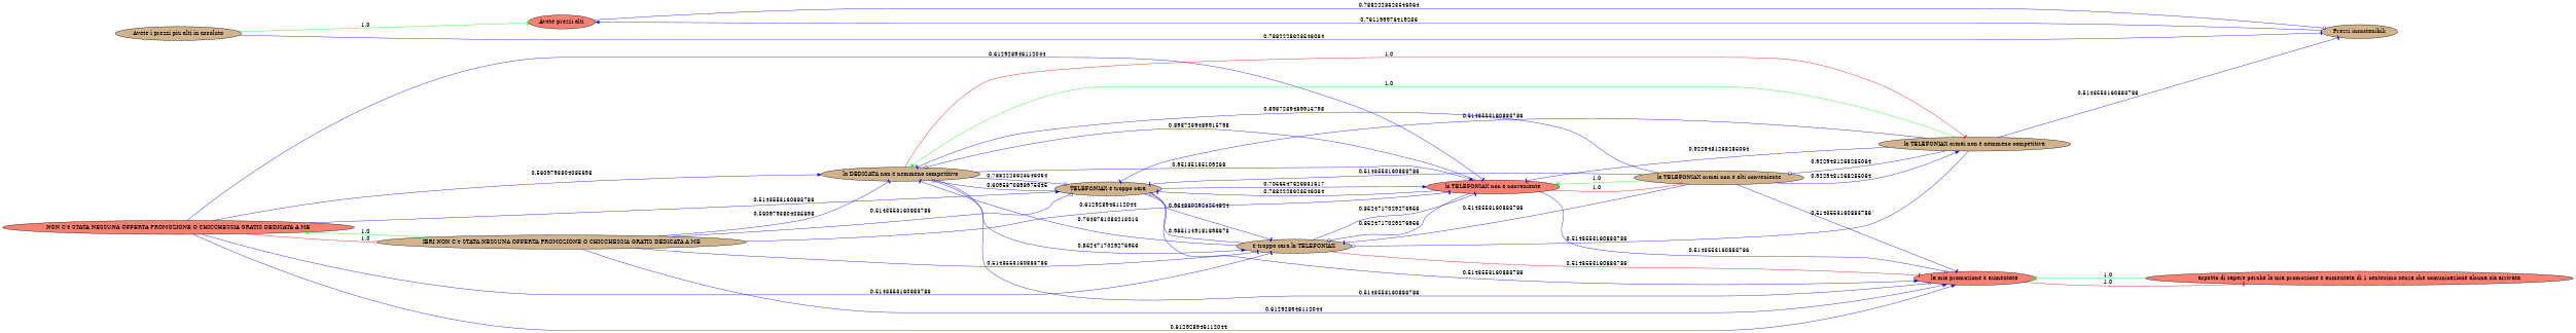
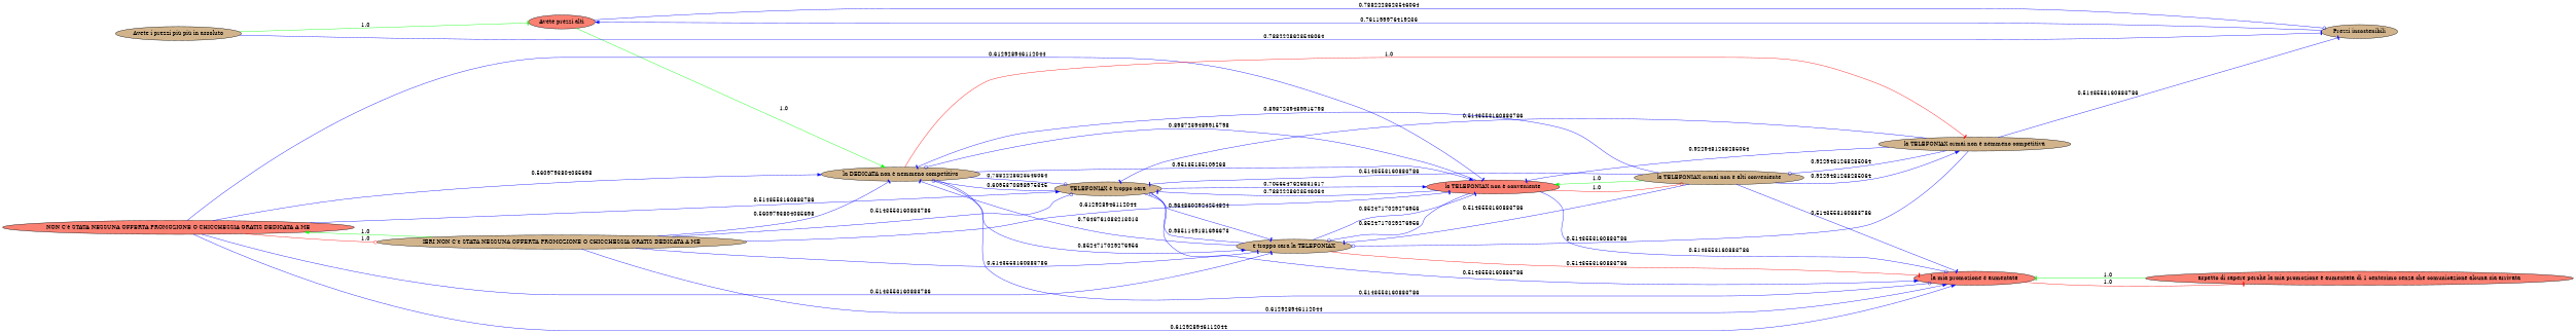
  digraph {
    rankdir=LR
    node [fillcolor=tan style=filled]
    edge [arrowhead=tee color=blue]
    "Avete prezzi alti" [fillcolor=salmon]
    "Prezzi insostenibili"
-   "Avete i prezzi più alti in assoluto"
+   "Avete i prezzi più alti in assoluto" [label="Avete i prezzi più più in assoluto"]
    "NON C'è STATA NESSUNA OFFERTA PROMOZIONE O CHICCHESSIA GRATIS DEDICATA A ME" [fillcolor=salmon]
    "IERI NON C'è STATA NESSUNA OFFERTA PROMOZIONE O CHICCHESSIA GRATIS DEDICATA A ME"
    "TELEFONIAX è troppo cara"
    "la mia promozione è aumentata" [fillcolor=salmon]
    n8 [label="la DEDICATA non è nemmeno competitiva"]
    "la TELEFONIAX non è conveniente" [fillcolor=salmon]
    "è troppo cara la TELEFONIAX"
    "aspetto di sapere perchè la mia promozione è aumentata di 1 centesimo senza che comunicazione alcuna sia arrivata" [fillcolor=salmon]
    "la TELEFONIAX ormai non è nemmeno competitiva"
    n13 [label="la TELEFONIAX ormai non è alti conveniente"]
    "Avete prezzi alti" -> "Prezzi insostenibili" [arrowhead=odot label=0.7882228623546064]
    "Prezzi insostenibili" -> "Avete prezzi alti" [arrowhead=normal label=0.761199976419236]
    "Avete i prezzi più alti in assoluto" -> "Avete prezzi alti" [color=green label=1.0]
    "Avete i prezzi più alti in assoluto" -> "Prezzi insostenibili" [label=0.7882228623546064]
    "NON C'è STATA NESSUNA OFFERTA PROMOZIONE O CHICCHESSIA GRATIS DEDICATA A ME" -> "IERI NON C'è STATA NESSUNA OFFERTA PROMOZIONE O CHICCHESSIA GRATIS DEDICATA A ME" [arrowhead=odot color=red label=1.0]
    "NON C'è STATA NESSUNA OFFERTA PROMOZIONE O CHICCHESSIA GRATIS DEDICATA A ME" -> "TELEFONIAX è troppo cara" [arrowhead=normal label=0.5143553160883786]
    "NON C'è STATA NESSUNA OFFERTA PROMOZIONE O CHICCHESSIA GRATIS DEDICATA A ME" -> "la mia promozione è aumentata" [arrowhead=normal label=0.612928946112044]
    "NON C'è STATA NESSUNA OFFERTA PROMOZIONE O CHICCHESSIA GRATIS DEDICATA A ME" -> n8 [arrowhead=normal label=0.5609793804085698]
    "NON C'è STATA NESSUNA OFFERTA PROMOZIONE O CHICCHESSIA GRATIS DEDICATA A ME" -> "la TELEFONIAX non è conveniente" [label=0.612928946112044]
    "NON C'è STATA NESSUNA OFFERTA PROMOZIONE O CHICCHESSIA GRATIS DEDICATA A ME" -> "è troppo cara la TELEFONIAX" [label=0.5143553160883786]
    "IERI NON C'è STATA NESSUNA OFFERTA PROMOZIONE O CHICCHESSIA GRATIS DEDICATA A ME" -> "NON C'è STATA NESSUNA OFFERTA PROMOZIONE O CHICCHESSIA GRATIS DEDICATA A ME" [arrowhead=normal color=green label=1.0]
    "IERI NON C'è STATA NESSUNA OFFERTA PROMOZIONE O CHICCHESSIA GRATIS DEDICATA A ME" -> "TELEFONIAX è troppo cara" [arrowhead=odot label=0.5143553160883786]
    "IERI NON C'è STATA NESSUNA OFFERTA PROMOZIONE O CHICCHESSIA GRATIS DEDICATA A ME" -> "la mia promozione è aumentata" [arrowhead=normal label=0.612928946112044]
    "IERI NON C'è STATA NESSUNA OFFERTA PROMOZIONE O CHICCHESSIA GRATIS DEDICATA A ME" -> n8 [label=0.5609793804085698]
    "IERI NON C'è STATA NESSUNA OFFERTA PROMOZIONE O CHICCHESSIA GRATIS DEDICATA A ME" -> "la TELEFONIAX non è conveniente" [label=0.612928946112044]
    "IERI NON C'è STATA NESSUNA OFFERTA PROMOZIONE O CHICCHESSIA GRATIS DEDICATA A ME" -> "è troppo cara la TELEFONIAX" [label=0.5143553160883786]
    "TELEFONIAX è troppo cara" -> "la mia promozione è aumentata" [arrowhead=normal label=0.5143553160883786]
    "TELEFONIAX è troppo cara" -> n8 [arrowhead=odot label=0.6095370898975345]
    "TELEFONIAX è troppo cara" -> "la TELEFONIAX non è conveniente" [arrowhead=normal label=0.7056547626831617]
    "TELEFONIAX è troppo cara" -> "è troppo cara la TELEFONIAX" [label=0.9648602924254824]
    "la mia promozione è aumentata" -> "aspetto di sapere perchè la mia promozione è aumentata di 1 centesimo senza che comunicazione alcuna sia arrivata" [color=red label=1.0]
    n8 -> "TELEFONIAX è troppo cara" [arrowhead=odot label=0.7882228623546064]
    n8 -> "la mia promozione è aumentata" [arrowhead=odot label=0.5143553160883786]
    n8 -> "la TELEFONIAX non è conveniente" [arrowhead=normal label=0.95135135109268]
    n8 -> "è troppo cara la TELEFONIAX" [arrowhead=normal label=0.8524717029276956]
    n8 -> "la TELEFONIAX ormai non è nemmeno competitiva" [color=red label=1.0]
    "la TELEFONIAX non è conveniente" -> "TELEFONIAX è troppo cara" [label=0.7882228623546064]
    "la TELEFONIAX non è conveniente" -> "la mia promozione è aumentata" [arrowhead=odot label=0.5143553160883786]
    "la TELEFONIAX non è conveniente" -> n8 [arrowhead=odot label=0.8987239489915798]
    "la TELEFONIAX non è conveniente" -> "è troppo cara la TELEFONIAX" [arrowhead=odot label=0.8524717029276956]
    "la TELEFONIAX non è conveniente" -> n13 [arrowhead=odot color=red label=1.0]
    "è troppo cara la TELEFONIAX" -> "TELEFONIAX è troppo cara" [arrowhead=odot label=0.9851149181696673]
    "è troppo cara la TELEFONIAX" -> "la mia promozione è aumentata" [color=red label=0.5143553160883786]
    "è troppo cara la TELEFONIAX" -> n8 [label=0.7646761083213013]
    "è troppo cara la TELEFONIAX" -> "la TELEFONIAX non è conveniente" [label=0.8524717029276956]
    "aspetto di sapere perchè la mia promozione è aumentata di 1 centesimo senza che comunicazione alcuna sia arrivata" -> "la mia promozione è aumentata" [color=green label=1.0]
    "la TELEFONIAX ormai non è nemmeno competitiva" -> "Prezzi insostenibili" [label=0.5143553160883786]
    "la TELEFONIAX ormai non è nemmeno competitiva" -> "TELEFONIAX è troppo cara" [label=0.5143553160883786]
-   "la TELEFONIAX ormai non è nemmeno competitiva" -> n8 [arrowhead=normal color=green label=1.0]
+   "Avete prezzi alti" -> n8 [arrowhead=normal color=green label=1.0]
    "la TELEFONIAX ormai non è nemmeno competitiva" -> "la TELEFONIAX non è conveniente" [label=0.9229481268285064]
    "la TELEFONIAX ormai non è nemmeno competitiva" -> "è troppo cara la TELEFONIAX" [arrowhead=odot label=0.5143553160883786]
    "la TELEFONIAX ormai non è nemmeno competitiva" -> n13 [arrowhead=odot label=0.9229481268285064]
    n13 -> "TELEFONIAX è troppo cara" [label=0.5143553160883786]
    n13 -> "la mia promozione è aumentata" [label=0.5143553160883786]
    n13 -> n8 [label=0.8987239489915798]
    n13 -> "la TELEFONIAX non è conveniente" [arrowhead=normal color=green label=1.0]
    n13 -> "è troppo cara la TELEFONIAX" [label=0.5143553160883786]
    n13 -> "la TELEFONIAX ormai non è nemmeno competitiva" [arrowhead=normal label=0.9229481268285064]
  }
